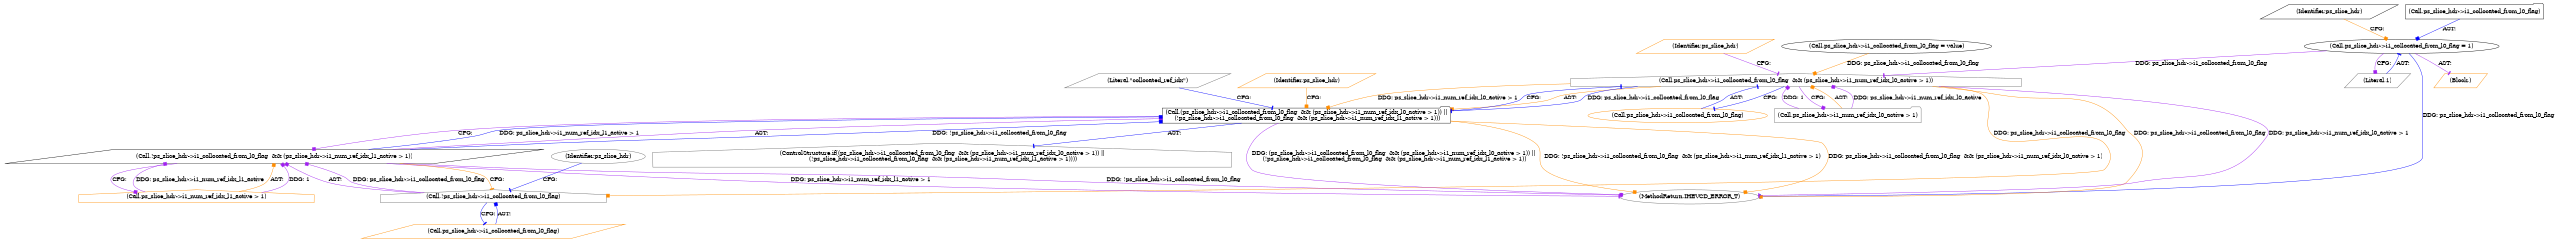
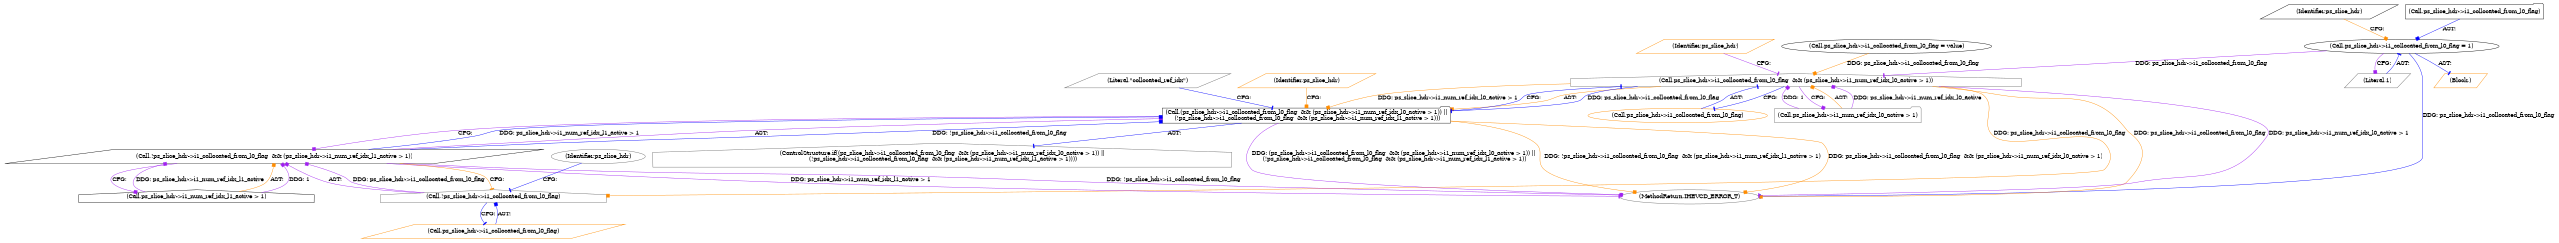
  digraph {
    node [color=gray40 shape=parallelogram]
    edge [arrowhead=box color=purple]
    n1 [color=black label="(Call,ps_slice_hdr->i1_collocated_from_l0_flag = 1)" shape=ellipse]
    n2 [label="(Call,ps_slice_hdr->i1_collocated_from_l0_flag  && (ps_slice_hdr->i1_num_ref_idx_l0_active > 1))" shape=house]
    n3 [label="(MethodReturn,IHEVCD_ERROR_T)" shape=ellipse]
    n4 [color=darkorange label="(Block,)"]
    n5 [label="(Literal,1)"]
    n6 [color=black label="(Call,(ps_slice_hdr->i1_collocated_from_l0_flag  && (ps_slice_hdr->i1_num_ref_idx_l0_active > 1)) ||\n (!ps_slice_hdr->i1_collocated_from_l0_flag  && (ps_slice_hdr->i1_num_ref_idx_l1_active > 1)))" shape=folder]
    n7 [label="(Call,!ps_slice_hdr->i1_collocated_from_l0_flag)" shape=house]
    n8 [color=darkorange label="(Call,ps_slice_hdr->i1_collocated_from_l0_flag)" shape=ellipse]
    n9 [label="(Call,ps_slice_hdr->i1_num_ref_idx_l0_active > 1)" shape=folder]
    n10 [color=black label="(Call,!ps_slice_hdr->i1_collocated_from_l0_flag  && (ps_slice_hdr->i1_num_ref_idx_l1_active > 1))"]
    n11 [label="(ControlStructure,if((ps_slice_hdr->i1_collocated_from_l0_flag  && (ps_slice_hdr->i1_num_ref_idx_l0_active > 1)) ||\n (!ps_slice_hdr->i1_collocated_from_l0_flag  && (ps_slice_hdr->i1_num_ref_idx_l1_active > 1))))" shape=house]
    n12 [color=darkorange label="(Call,ps_slice_hdr->i1_collocated_from_l0_flag)"]
-   n13 [color=darkorange label="(Call,ps_slice_hdr->i1_num_ref_idx_l1_active > 1)" shape=house]
+   n13 [color=black label="(Call,ps_slice_hdr->i1_num_ref_idx_l1_active > 1)" shape=house]
    n14 [color=darkorange label="(Identifier,ps_slice_hdr)"]
    n15 [label="(Identifier,ps_slice_hdr)" shape=ellipse]
    n16 [label="(Literal,\"collocated_ref_idx\")"]
    n17 [color=black label="(Call,ps_slice_hdr->i1_collocated_from_l0_flag = value)" shape=ellipse]
    n18 [color=black label="(Identifier,ps_slice_hdr)"]
    n19 [color=darkorange label="(Identifier,ps_slice_hdr)"]
    n20 [color=black label="(Call,ps_slice_hdr->i1_collocated_from_l0_flag)" shape=folder]
    n1 -> n2 [arrowhead=tee label="DDG: ps_slice_hdr->i1_collocated_from_l0_flag"]
    n1 -> n3 [arrowhead=tee color=blue label="DDG: ps_slice_hdr->i1_collocated_from_l0_flag"]
-   n1 -> n4 [arrowhead=tee label="AST: "]
+   n1 -> n4 [arrowhead=tee color=blue label="AST: "]
    n1 -> n5 [label="CFG: "]
    n2 -> n3 [color=darkorange label="DDG: ps_slice_hdr->i1_collocated_from_l0_flag"]
    n2 -> n3 [arrowhead=tee label="DDG: ps_slice_hdr->i1_num_ref_idx_l0_active > 1"]
    n2 -> n6 [color=darkorange label="AST: "]
    n2 -> n6 [arrowhead=tee color=blue label="DDG: ps_slice_hdr->i1_collocated_from_l0_flag"]
    n2 -> n6 [color=darkorange label="DDG: ps_slice_hdr->i1_num_ref_idx_l0_active > 1"]
    n2 -> n7 [color=darkorange label="DDG: ps_slice_hdr->i1_collocated_from_l0_flag"]
    n2 -> n8 [arrowhead=tee color=blue label="CFG: "]
    n2 -> n9 [label="CFG: "]
    n5 -> n1 [arrowhead=tee color=blue label="AST: "]
    n6 -> n2 [arrowhead=tee color=blue label="CFG: "]
    n6 -> n3 [color=darkorange label="DDG: ps_slice_hdr->i1_collocated_from_l0_flag  && (ps_slice_hdr->i1_num_ref_idx_l0_active > 1)"]
    n6 -> n3 [label="DDG: (ps_slice_hdr->i1_collocated_from_l0_flag  && (ps_slice_hdr->i1_num_ref_idx_l0_active > 1)) ||\n (!ps_slice_hdr->i1_collocated_from_l0_flag  && (ps_slice_hdr->i1_num_ref_idx_l1_active > 1))"]
    n6 -> n3 [color=darkorange label="DDG: !ps_slice_hdr->i1_collocated_from_l0_flag  && (ps_slice_hdr->i1_num_ref_idx_l1_active > 1)"]
    n6 -> n10 [label="CFG: "]
    n6 -> n11 [arrowhead=tee color=blue label="AST: "]
    n7 -> n10 [label="AST: "]
    n7 -> n10 [label="DDG: ps_slice_hdr->i1_collocated_from_l0_flag"]
    n7 -> n12 [arrowhead=tee color=blue label="CFG: "]
    n8 -> n2 [arrowhead=tee color=blue label="AST: "]
    n9 -> n2 [color=darkorange label="AST: "]
    n9 -> n2 [label="DDG: ps_slice_hdr->i1_num_ref_idx_l0_active"]
    n9 -> n2 [label="DDG: 1"]
    n10 -> n3 [arrowhead=tee label="DDG: ps_slice_hdr->i1_num_ref_idx_l1_active > 1"]
    n10 -> n3 [arrowhead=tee label="DDG: !ps_slice_hdr->i1_collocated_from_l0_flag"]
    n10 -> n6 [label="AST: "]
    n10 -> n6 [color=blue label="DDG: !ps_slice_hdr->i1_collocated_from_l0_flag"]
    n10 -> n6 [color=blue label="DDG: ps_slice_hdr->i1_num_ref_idx_l1_active > 1"]
    n10 -> n7 [arrowhead=tee color=darkorange label="CFG: "]
    n10 -> n13 [label="CFG: "]
    n12 -> n7 [color=blue label="AST: "]
    n13 -> n10 [color=darkorange label="AST: "]
    n13 -> n10 [label="DDG: ps_slice_hdr->i1_num_ref_idx_l1_active"]
    n13 -> n10 [label="DDG: 1"]
    n14 -> n2 [arrowhead=tee label="CFG: "]
    n15 -> n7 [arrowhead=tee color=blue label="CFG: "]
    n16 -> n6 [arrowhead=tee color=blue label="CFG: "]
    n17 -> n2 [color=darkorange label="DDG: ps_slice_hdr->i1_collocated_from_l0_flag"]
    n18 -> n1 [color=darkorange label="CFG: "]
    n19 -> n6 [color=darkorange label="CFG: "]
    n20 -> n1 [color=blue label="AST: "]
  }
